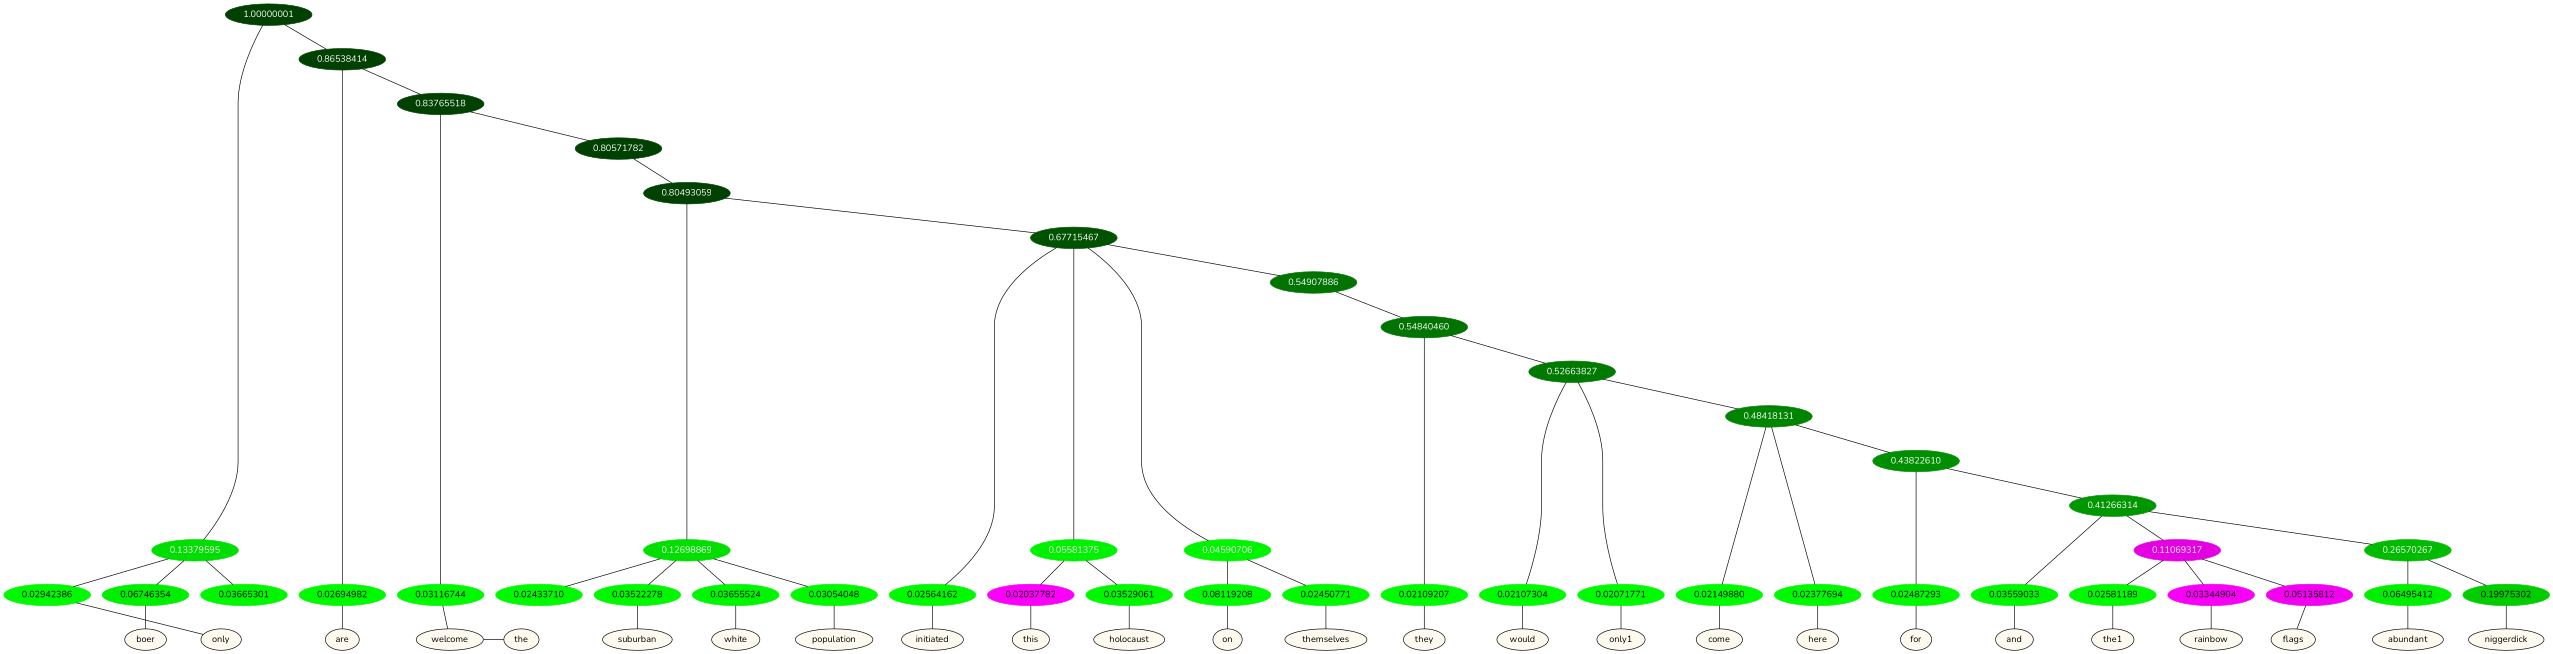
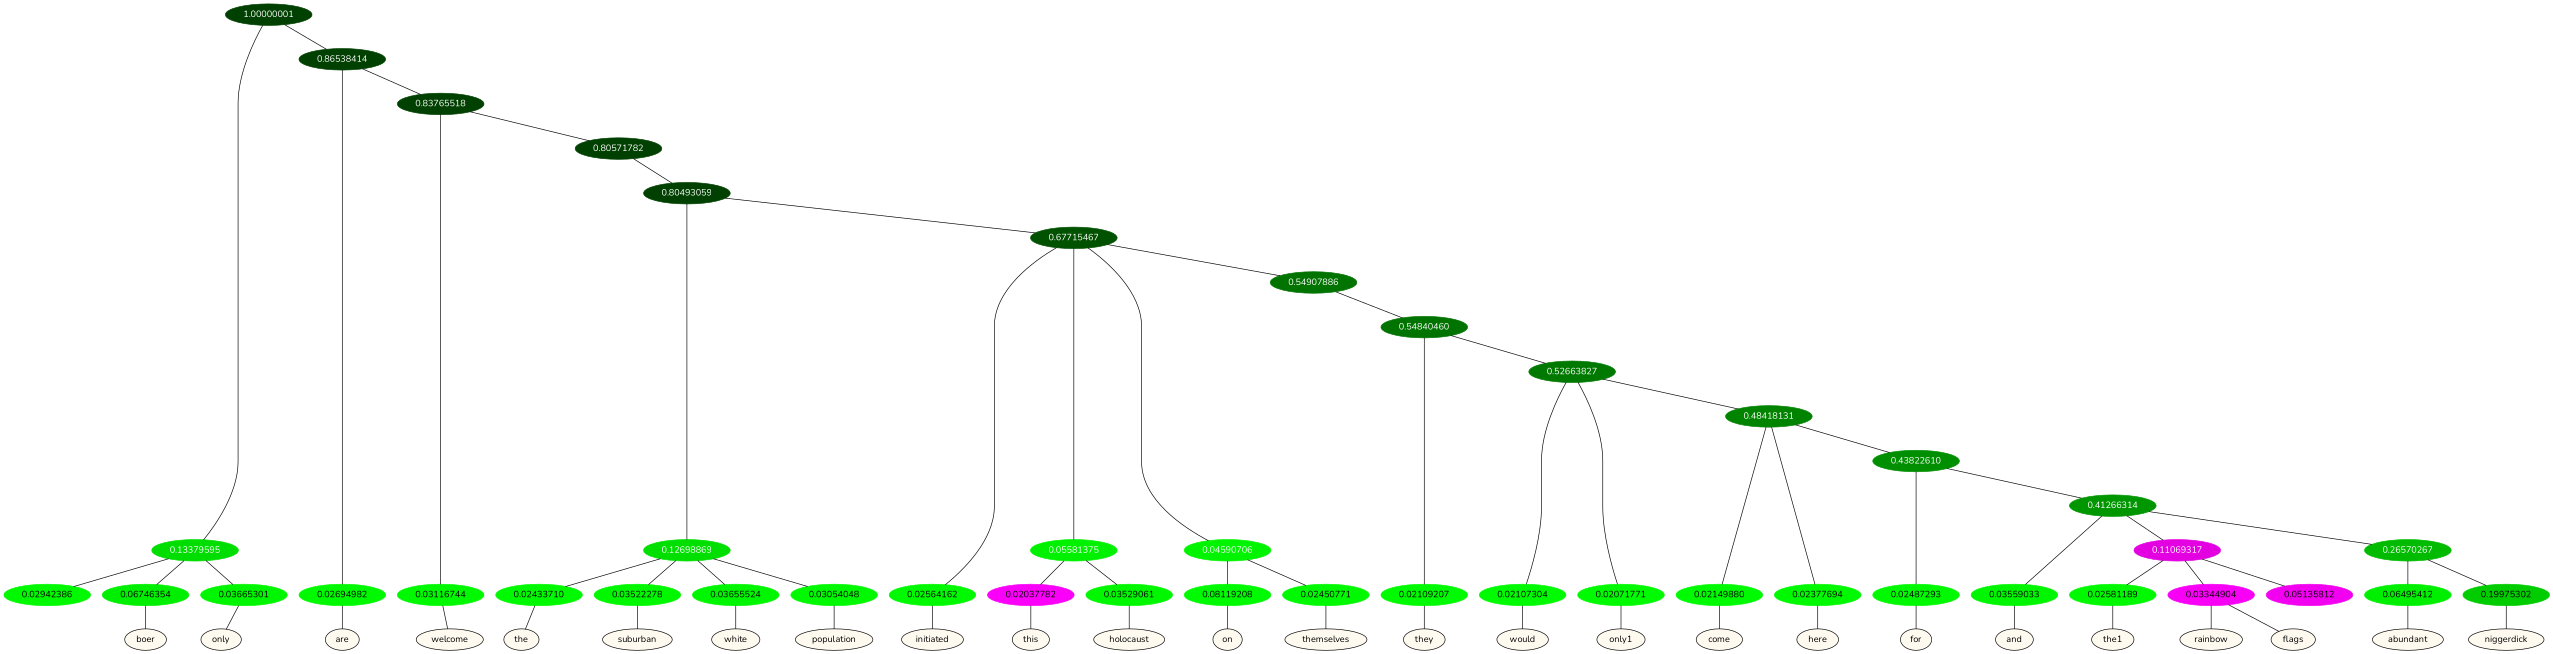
  graph {
    fontname=Nunito
    node [color=black fontname=Nunito format=png nodesep=0.001 ordering=out overlap_scaling=0.01 ranksep=0.001 style=filled fontcolor=black]
    edge [fontname=Nunito]
    n1 [fillcolor=floralwhite height=0.15 label=only style="filled,solid" width=0.15 fontcolor=""]
    n2 [fillcolor=floralwhite height=0.15 label=boer style="filled,solid" width=0.15 fontcolor=""]
    n3 [fillcolor=floralwhite height=0.15 label=are style="filled,solid" width=0.15 fontcolor=""]
    n4 [fillcolor=floralwhite height=0.15 label=welcome style="filled,solid" width=0.15 fontcolor=""]
    n5 [fillcolor=floralwhite height=0.15 label=the style="filled,solid" width=0.15 fontcolor=""]
    n6 [fillcolor=floralwhite height=0.15 label=suburban style="filled,solid" width=0.15 fontcolor=""]
    n7 [fillcolor=floralwhite height=0.15 label=white style="filled,solid" width=0.15 fontcolor=""]
    n8 [fillcolor=floralwhite height=0.15 label=population style="filled,solid" width=0.15 fontcolor=""]
    n9 [fillcolor=floralwhite height=0.15 label=initiated style="filled,solid" width=0.15 fontcolor=""]
    n10 [fillcolor=floralwhite height=0.15 label=this style="filled,solid" width=0.15 fontcolor=""]
    n11 [fillcolor=floralwhite height=0.15 label=holocaust style="filled,solid" width=0.15 fontcolor=""]
    n12 [fillcolor=floralwhite height=0.15 label=on style="filled,solid" width=0.15 fontcolor=""]
    n13 [fillcolor=floralwhite height=0.15 label=themselves style="filled,solid" width=0.15 fontcolor=""]
    n14 [fillcolor=floralwhite height=0.15 label=they style="filled,solid" width=0.15 fontcolor=""]
    n15 [fillcolor=floralwhite height=0.15 label=would style="filled,solid" width=0.15 fontcolor=""]
    n16 [fillcolor=floralwhite height=0.15 label=only1 style="filled,solid" width=0.15 fontcolor=""]
    n17 [fillcolor=floralwhite height=0.15 label=come style="filled,solid" width=0.15 fontcolor=""]
    n18 [fillcolor=floralwhite height=0.15 label=here style="filled,solid" width=0.15 fontcolor=""]
    n19 [fillcolor=floralwhite height=0.15 label=for style="filled,solid" width=0.15 fontcolor=""]
    n20 [fillcolor=floralwhite height=0.15 label=the1 style="filled,solid" width=0.15 fontcolor=""]
    n21 [fillcolor=floralwhite height=0.15 label=rainbow style="filled,solid" width=0.15 fontcolor=""]
    n22 [fillcolor=floralwhite height=0.15 label=flags style="filled,solid" width=0.15 fontcolor=""]
    n23 [fillcolor=floralwhite height=0.15 label=and style="filled,solid" width=0.15 fontcolor=""]
    n24 [fillcolor=floralwhite height=0.15 label=abundant style="filled,solid" width=0.15 fontcolor=""]
    n25 [fillcolor=floralwhite height=0.15 label=niggerdick style="filled,solid" width=0.15 fontcolor=""]
    n26 [color="0.334 1.000 0.971" height=0.15 label=0.02942386 width=0.15]
    n27 [color="0.334 1.000 0.933" height=0.15 label=0.06746354 width=0.15]
    n28 [color="0.334 1.000 0.963" height=0.15 label=0.03665301 width=0.15]
    n29 [color="0.334 1.000 0.973" height=0.15 label=0.02694982 width=0.15]
    n30 [color="0.334 1.000 0.969" height=0.15 label=0.03116744 width=0.15]
    n31 [color="0.334 1.000 0.976" height=0.15 label=0.02433710 width=0.15]
    n32 [color="0.334 1.000 0.965" height=0.15 label=0.03522278 width=0.15]
    n33 [color="0.334 1.000 0.963" height=0.15 label=0.03655524 width=0.15]
    n34 [color="0.334 1.000 0.969" height=0.15 label=0.03054048 width=0.15]
    n35 [color="0.334 1.000 0.974" height=0.15 label=0.02564162 width=0.15]
    n36 [color="0.835 1.000 0.980" height=0.15 label=0.02037782 width=0.15]
    n37 [color="0.334 1.000 0.965" height=0.15 label=0.03529061 width=0.15]
    n38 [color="0.334 1.000 0.979" height=0.15 label=0.08119208 width=0.15]
    n39 [color="0.334 1.000 0.975" height=0.15 label=0.02450771 width=0.15]
    n40 [color="0.334 1.000 0.979" height=0.15 label=0.02109207 width=0.15]
    n41 [color="0.334 1.000 0.979" height=0.15 label=0.02107304 width=0.15]
    n42 [color="0.334 1.000 0.979" height=0.15 label=0.02071771 width=0.15]
    n43 [color="0.334 1.000 0.979" height=0.15 label=0.02149880 width=0.15]
    n44 [color="0.334 1.000 0.976" height=0.15 label=0.02377694 width=0.15]
    n45 [color="0.334 1.000 0.975" height=0.15 label=0.02487293 width=0.15]
    n46 [color="0.334 1.000 0.974" height=0.15 label=0.02581189 width=0.15]
    n47 [color="0.835 1.000 0.967" height=0.15 label=0.03344904 width=0.15]
    n48 [color="0.835 1.000 0.949" height=0.15 label=0.05135812 width=0.15]
    n49 [color="0.334 1.000 0.964" height=0.15 label=0.03559033 width=0.15]
    n50 [color="0.334 1.000 0.935" height=0.15 label=0.06495412 width=0.15]
    n51 [color="0.334 1.000 0.800" height=0.15 label=0.19975302 width=0.15]
    n52 [color="0.334 1.000 0.250" fontcolor=grey99 height=0.15 label=1.00000001 width=0.15]
    n53 [color="0.334 1.000 0.866" fontcolor=grey99 height=0.15 label=0.13379595 width=0.15]
    n54 [color="0.334 1.000 0.250" fontcolor=grey99 height=0.15 label=0.86538414 width=0.15]
    n55 [color="0.334 1.000 0.250" fontcolor=grey99 height=0.15 label=0.83765518 width=0.15]
    n56 [color="0.334 1.000 0.250" fontcolor=grey99 height=0.15 label=0.80571782 width=0.15]
    n57 [color="0.334 1.000 0.250" fontcolor=grey99 height=0.15 label=0.80493059 width=0.15]
    n58 [color="0.334 1.000 0.873" fontcolor=grey99 height=0.15 label=0.12698869 width=0.15]
    n59 [color="0.334 1.000 0.323" fontcolor=grey99 height=0.15 label=0.67715467 width=0.15]
    n60 [color="0.334 1.000 0.944" fontcolor=grey99 height=0.15 label=0.05581375 width=0.15]
    n61 [color="0.334 1.000 0.954" fontcolor=grey99 height=0.15 label=0.04590706 width=0.15]
    n62 [color="0.334 1.000 0.451" fontcolor=grey99 height=0.15 label=0.54907886 width=0.15]
    n63 [color="0.334 1.000 0.452" fontcolor=grey99 height=0.15 label=0.54840460 width=0.15]
    n64 [color="0.334 1.000 0.473" fontcolor=grey99 height=0.15 label=0.52663827 width=0.15]
    n65 [color="0.334 1.000 0.516" fontcolor=grey99 height=0.15 label=0.48418131 width=0.15]
    n66 [color="0.334 1.000 0.562" fontcolor=grey99 height=0.15 label=0.43822610 width=0.15]
    n67 [color="0.334 1.000 0.587" fontcolor=grey99 height=0.15 label=0.41266314 width=0.15]
    n68 [color="0.835 1.000 0.889" fontcolor=grey99 height=0.15 label=0.11069317 width=0.15]
    n69 [color="0.334 1.000 0.734" fontcolor=grey99 height=0.15 label=0.26570267 width=0.15]
    subgraph sub_1 {
      rank=same
      n1
      n2
      n3
      n4
      n5
      n6
      n7
      n8
      n9
      n10
      n11
      n12
      n13
      n14
      n15
      n16
      n17
      n18
      n19
      n20
      n21
      n22
      n23
      n24
      n25
    }
    subgraph sub_2 {
      rank=same
      n26
      n27
      n28
      n29
      n30
      n31
      n32
      n33
      n34
      n35
      n36
      n37
      n38
      n39
      n40
      n41
      n42
      n43
      n44
      n45
      n46
      n47
      n48
      n49
      n50
      n51
    }
-   n26 -- n1
+   n28 -- n1
    n27 -- n2
    n29 -- n3
    n30 -- n4
-   n4 -- n5
+   n31 -- n5
    n32 -- n6
    n33 -- n7
    n34 -- n8
    n35 -- n9
    n36 -- n10
    n37 -- n11
    n38 -- n12
    n39 -- n13
    n40 -- n14
    n41 -- n15
    n42 -- n16
    n43 -- n17
    n44 -- n18
    n45 -- n19
    n46 -- n20
    n47 -- n21
-   n48 -- n22
+   n47 -- n22
    n49 -- n23
    n50 -- n24
    n51 -- n25
    n52 -- n53
    n52 -- n54
    n53 -- n26
    n53 -- n27
    n53 -- n28
    n54 -- n29
    n54 -- n55
    n55 -- n30
    n55 -- n56
    n56 -- n57
    n57 -- n58
    n57 -- n59
    n58 -- n31
    n58 -- n32
    n58 -- n33
    n58 -- n34
    n59 -- n35
    n59 -- n60
    n59 -- n61
    n59 -- n62
    n60 -- n36
    n60 -- n37
    n61 -- n38
    n61 -- n39
    n62 -- n63
    n63 -- n40
    n63 -- n64
    n64 -- n41
    n64 -- n42
    n64 -- n65
    n65 -- n43
    n65 -- n44
    n65 -- n66
    n66 -- n45
    n66 -- n67
    n67 -- n49
    n67 -- n68
    n67 -- n69
    n68 -- n46
    n68 -- n47
    n68 -- n48
    n69 -- n50
    n69 -- n51
  }
